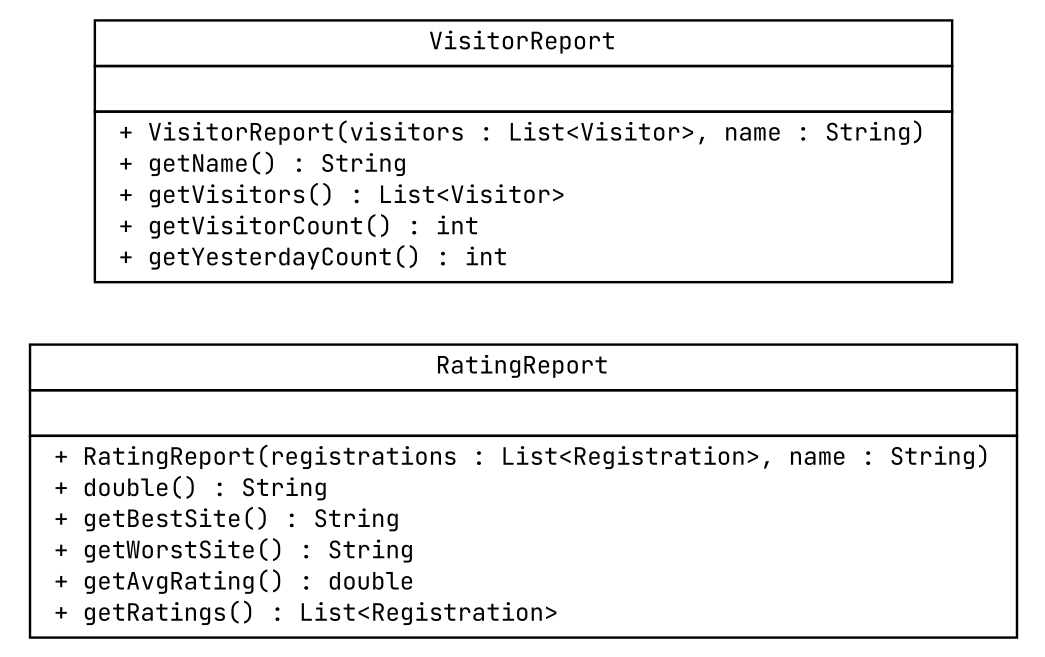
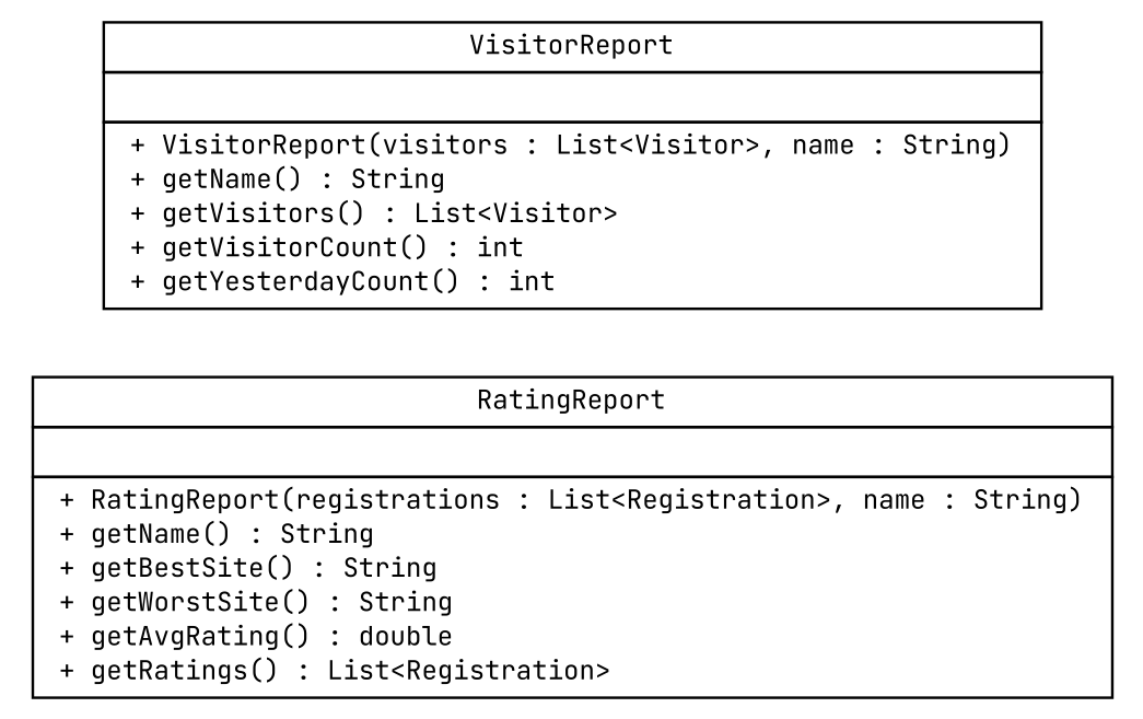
  digraph {
    nodesep=0.25
    ranksep=0.5
    rankdir=LR
    fontname="JetBrains Mono"
    node [fontcolor=black fontname="JetBrains Mono" fontsize=10.0 shape=plaintext]
-   n1 [label=<<table title="edu.easternct.csc231.nationalparks.view.RatingReport" border="0" cellborder="1" cellspacing="0" cellpadding="2" port="p" href="./RatingReport.html"> 		<tr><td><table border="0" cellspacing="0" cellpadding="1"> <tr><td align="center" balign="center"> RatingReport </td></tr> 		</table></td></tr> 		<tr><td><table border="0" cellspacing="0" cellpadding="1"> <tr><td align="left" balign="left">  </td></tr> 		</table></td></tr> 		<tr><td><table border="0" cellspacing="0" cellpadding="1"> <tr><td align="left" balign="left"> + RatingReport(registrations : List&lt;Registration&gt;, name : String) </td></tr> <tr><td align="left" balign="left"> + double() : String </td></tr> <tr><td align="left" balign="left"> + getBestSite() : String </td></tr> <tr><td align="left" balign="left"> + getWorstSite() : String </td></tr> <tr><td align="left" balign="left"> + getAvgRating() : double </td></tr> <tr><td align="left" balign="left"> + getRatings() : List&lt;Registration&gt; </td></tr> 		</table></td></tr> 		</table>>]
+   n1 [label=<<table title="edu.easternct.csc231.nationalparks.view.RatingReport" border="0" cellborder="1" cellspacing="0" cellpadding="2" port="p" href="./RatingReport.html"> 		<tr><td><table border="0" cellspacing="0" cellpadding="1"> <tr><td align="center" balign="center"> RatingReport </td></tr> 		</table></td></tr> 		<tr><td><table border="0" cellspacing="0" cellpadding="1"> <tr><td align="left" balign="left">  </td></tr> 		</table></td></tr> 		<tr><td><table border="0" cellspacing="0" cellpadding="1"> <tr><td align="left" balign="left"> + RatingReport(registrations : List&lt;Registration&gt;, name : String) </td></tr> <tr><td align="left" balign="left"> + getName() : String </td></tr> <tr><td align="left" balign="left"> + getBestSite() : String </td></tr> <tr><td align="left" balign="left"> + getWorstSite() : String </td></tr> <tr><td align="left" balign="left"> + getAvgRating() : double </td></tr> <tr><td align="left" balign="left"> + getRatings() : List&lt;Registration&gt; </td></tr> 		</table></td></tr> 		</table>>]
    n2 [label=<<table title="edu.easternct.csc231.nationalparks.view.VisitorReport" border="0" cellborder="1" cellspacing="0" cellpadding="2" port="p" href="./VisitorReport.html"> 		<tr><td><table border="0" cellspacing="0" cellpadding="1"> <tr><td align="center" balign="center"> VisitorReport </td></tr> 		</table></td></tr> 		<tr><td><table border="0" cellspacing="0" cellpadding="1"> <tr><td align="left" balign="left">  </td></tr> 		</table></td></tr> 		<tr><td><table border="0" cellspacing="0" cellpadding="1"> <tr><td align="left" balign="left"> + VisitorReport(visitors : List&lt;Visitor&gt;, name : String) </td></tr> <tr><td align="left" balign="left"> + getName() : String </td></tr> <tr><td align="left" balign="left"> + getVisitors() : List&lt;Visitor&gt; </td></tr> <tr><td align="left" balign="left"> + getVisitorCount() : int </td></tr> <tr><td align="left" balign="left"> + getYesterdayCount() : int </td></tr> 		</table></td></tr> 		</table>>]
  }
